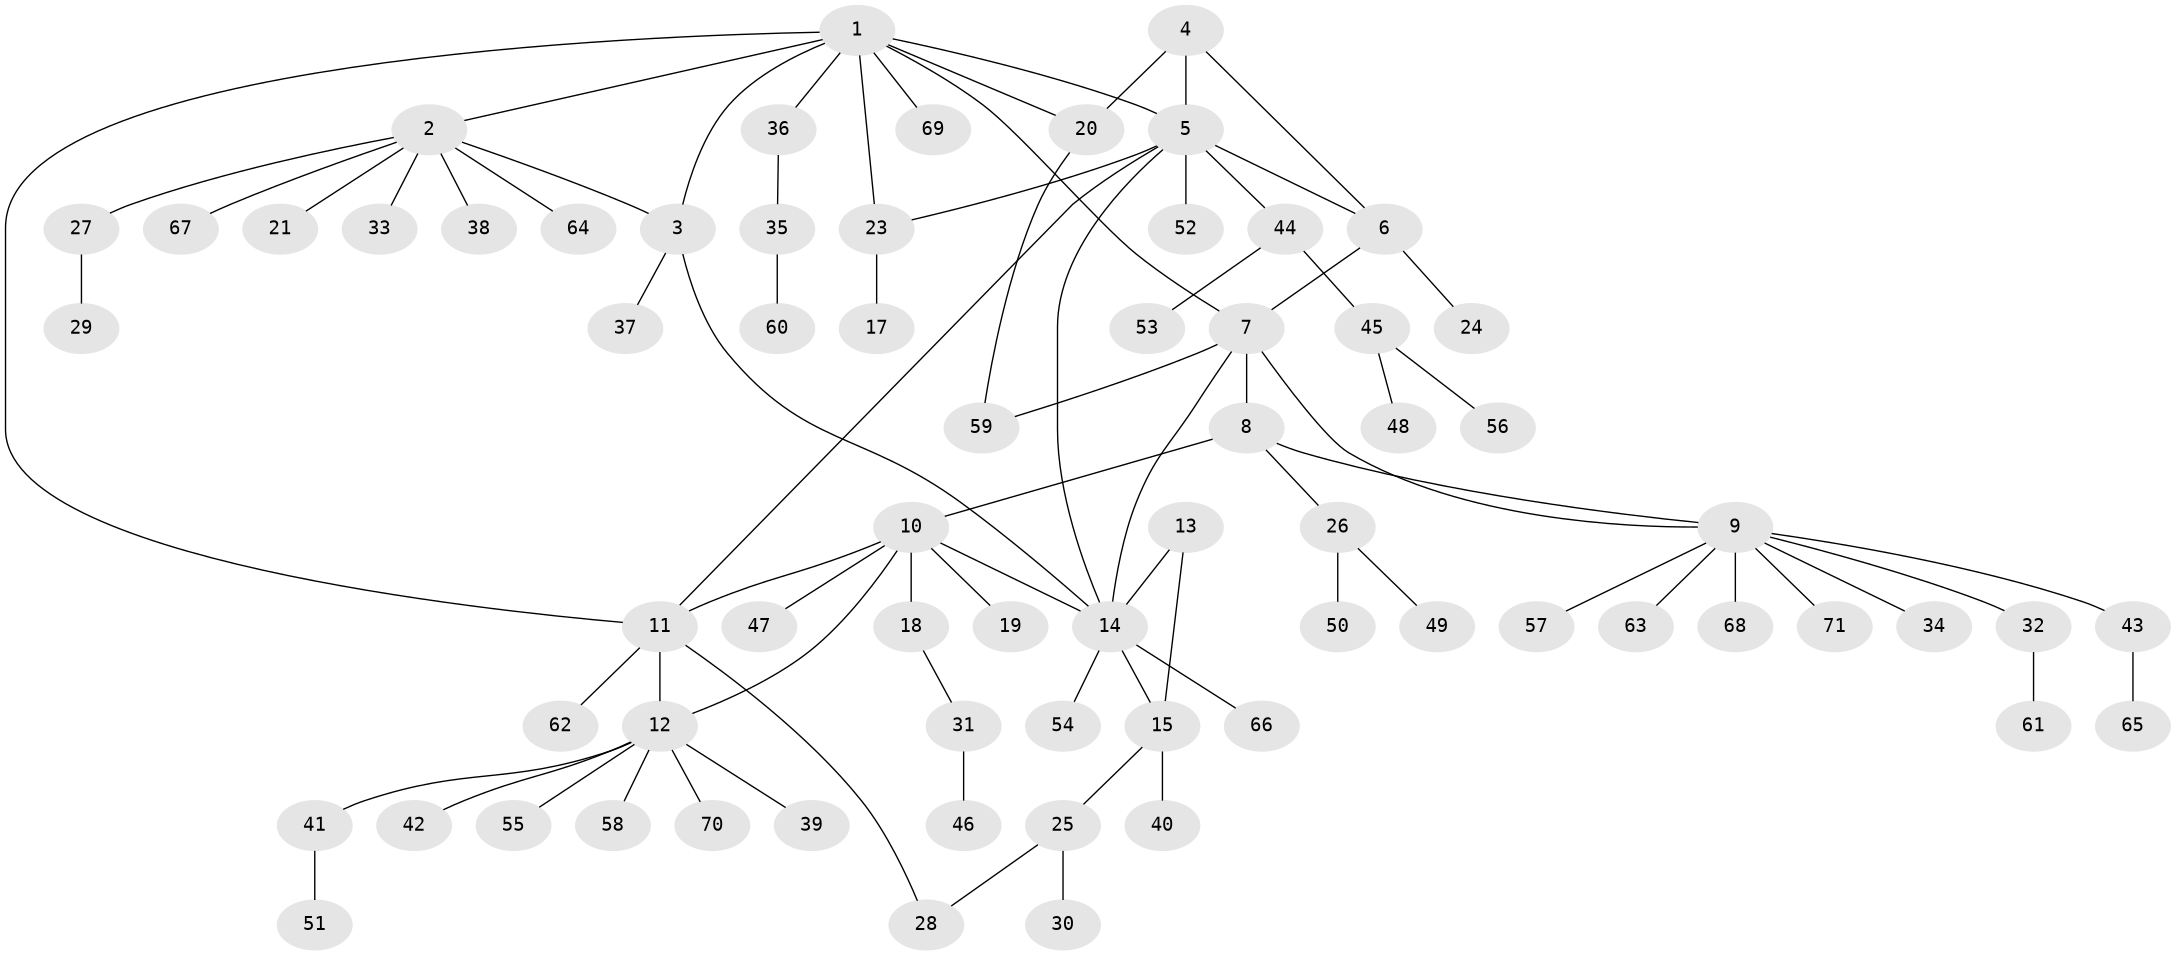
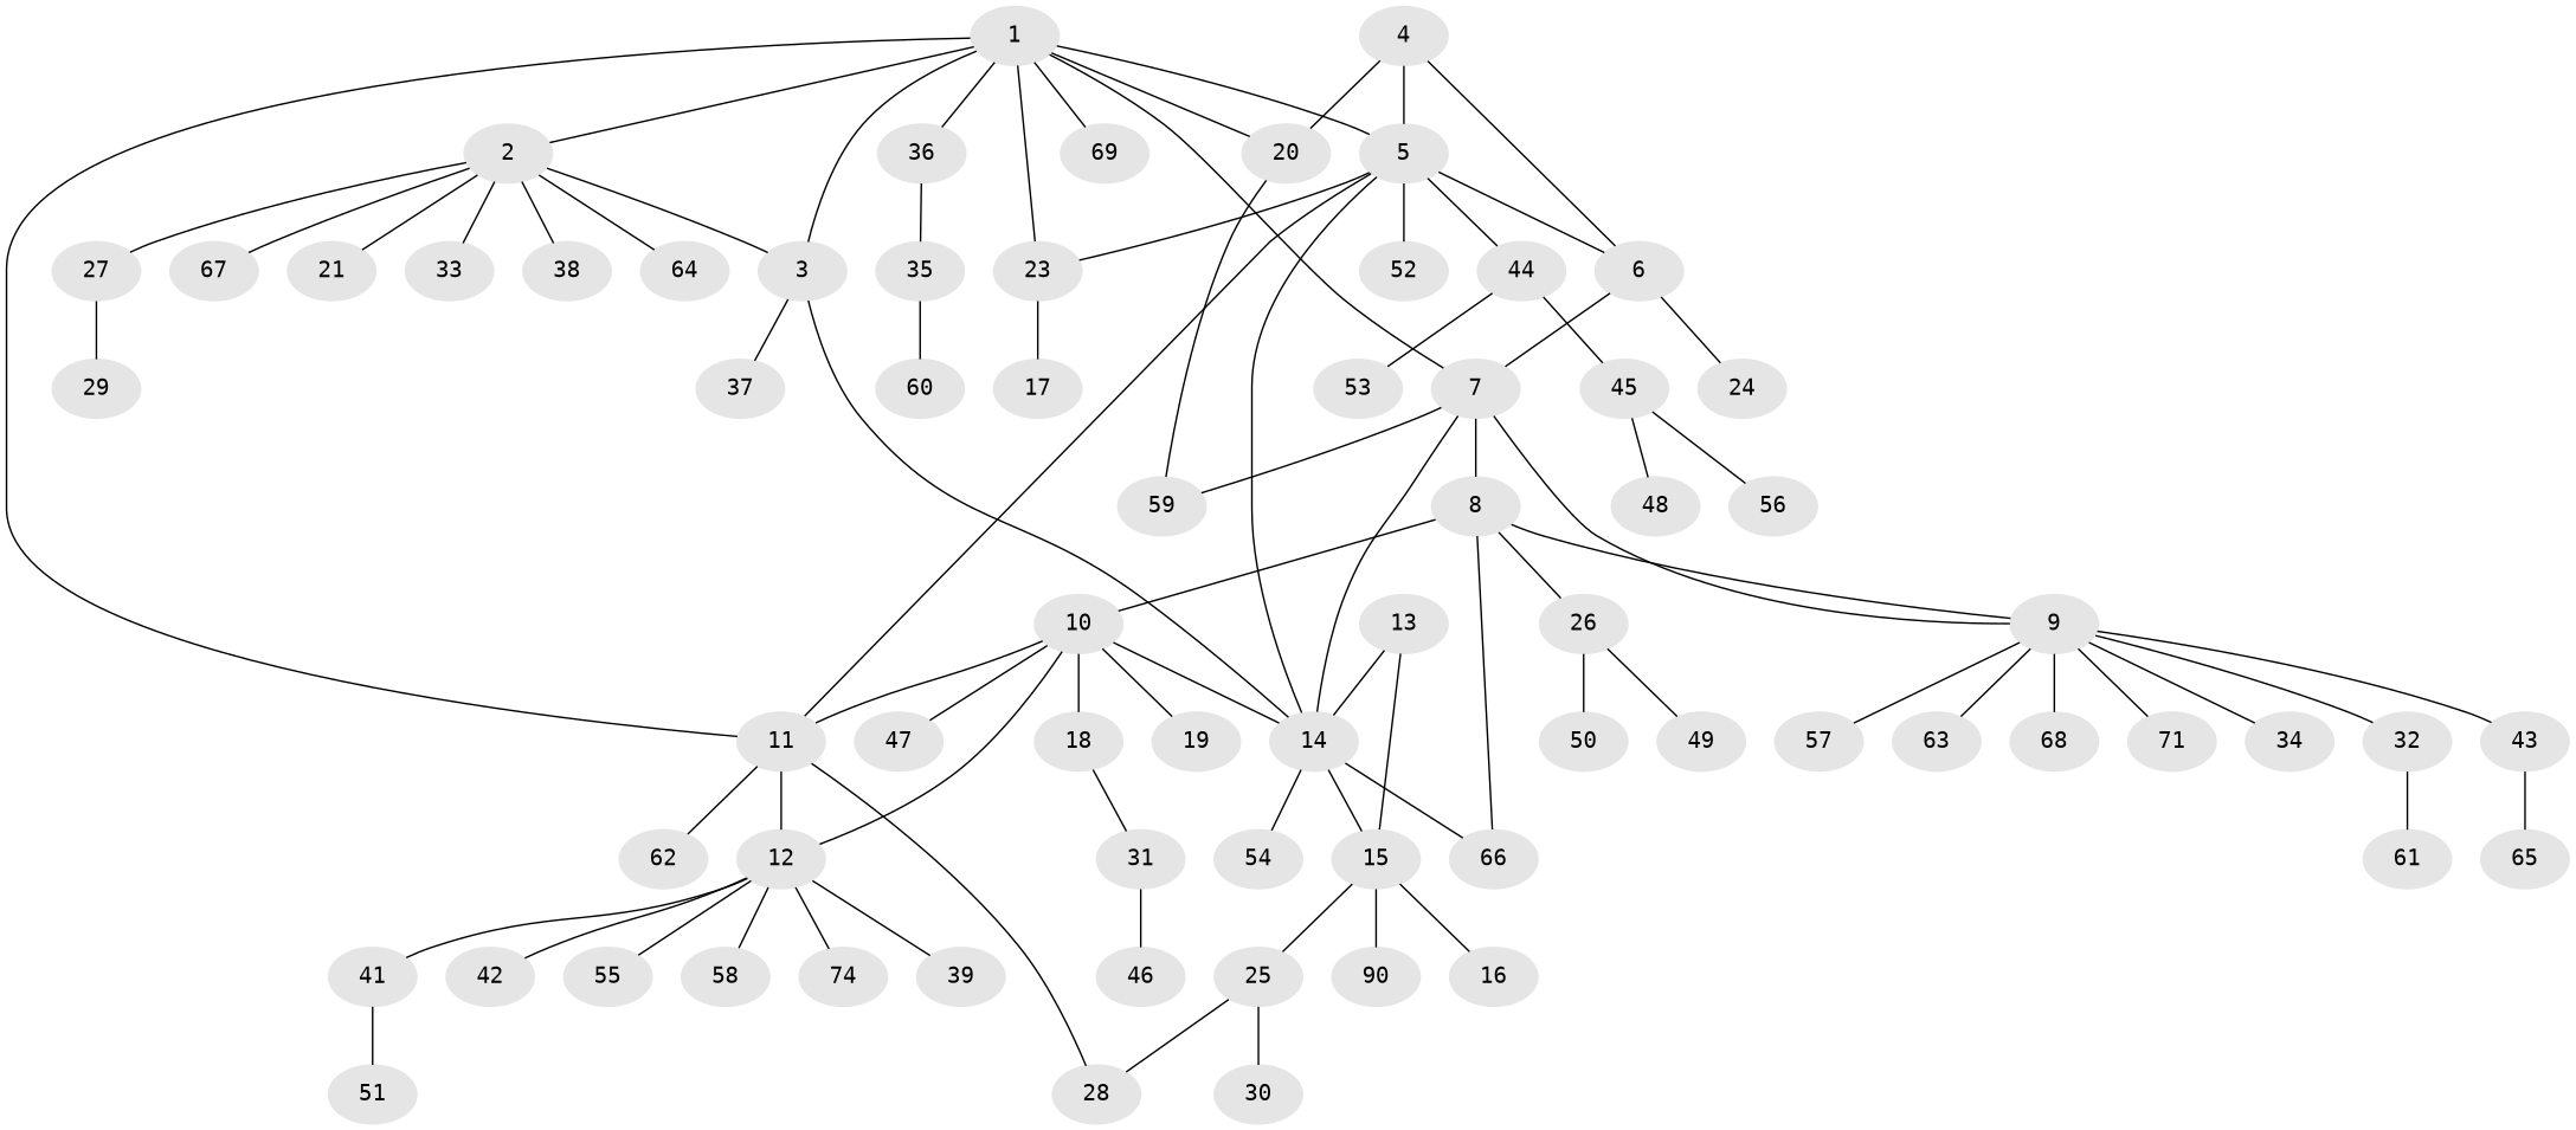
  graph {
    fontname="DejaVu Sans Mono"
    node [color=gray90 fontname="DejaVu Sans Mono" style=filled]
    edge [fontname="DejaVu Sans Mono"]
    1
    2
    3
    5
    7
    11
    20
    23
    36
    69
    21
    27
    33
    38
    64
    67
    14
    37
    6
    44
    52
    8
    9
    59
    12
    28
    62
    17
    35
    29
    66
    15
    54
    4
    24
    60
    45
    53
    10
    26
    32
    34
    43
    57
    63
    68
    71
    18
    19
    47
    49
    50
    61
    65
    39
    41
    42
    55
    58
-   70
+   70 [label=74]
    31
    51
    13
+   16
    25
-   40
+   40 [label=90]
    30
    46
    48
    56
    1 -- 2
    1 -- 3
    1 -- 5
    1 -- 7
    1 -- 11
    1 -- 20
    1 -- 23
    1 -- 36
    1 -- 69
    2 -- 3
    2 -- 21
    2 -- 27
    2 -- 33
    2 -- 38
    2 -- 64
    2 -- 67
    3 -- 14
    3 -- 37
    5 -- 11
    5 -- 23
    5 -- 14
    5 -- 6
    5 -- 44
    5 -- 52
    7 -- 14
    7 -- 8
    7 -- 9
    7 -- 59
    11 -- 12
    11 -- 28
    11 -- 62
    20 -- 59
    23 -- 17
    36 -- 35
    27 -- 29
    14 -- 66
    14 -- 15
    14 -- 54
    6 -- 7
    6 -- 24
    44 -- 45
    44 -- 53
    8 -- 9
+   8 -- 66
    8 -- 10
    8 -- 26
    9 -- 32
    9 -- 34
    9 -- 43
    9 -- 57
    9 -- 63
    9 -- 68
    9 -- 71
    12 -- 39
    12 -- 41
    12 -- 42
    12 -- 55
    12 -- 58
    12 -- 70
    35 -- 60
+   15 -- 16
    15 -- 25
    15 -- 40
    4 -- 5
    4 -- 20
    4 -- 6
    45 -- 48
    45 -- 56
    10 -- 11
    10 -- 14
    10 -- 12
    10 -- 18
    10 -- 19
    10 -- 47
    26 -- 49
    26 -- 50
    32 -- 61
    43 -- 65
    18 -- 31
    41 -- 51
    31 -- 46
    13 -- 14
    13 -- 15
    25 -- 28
    25 -- 30
  }
